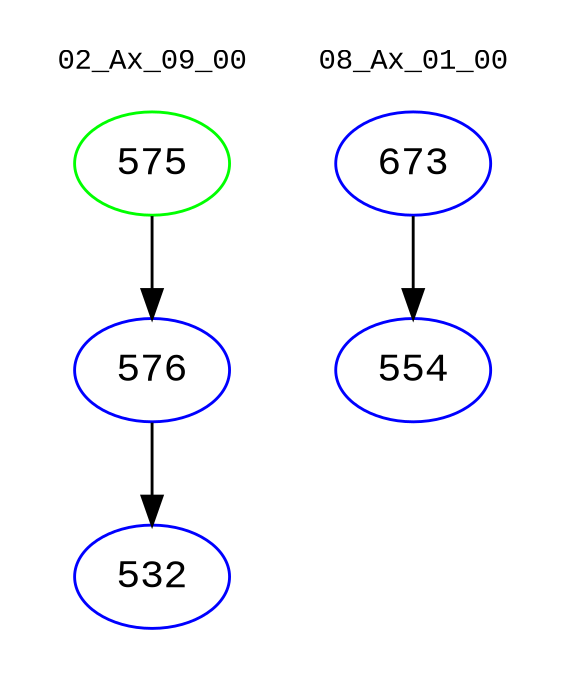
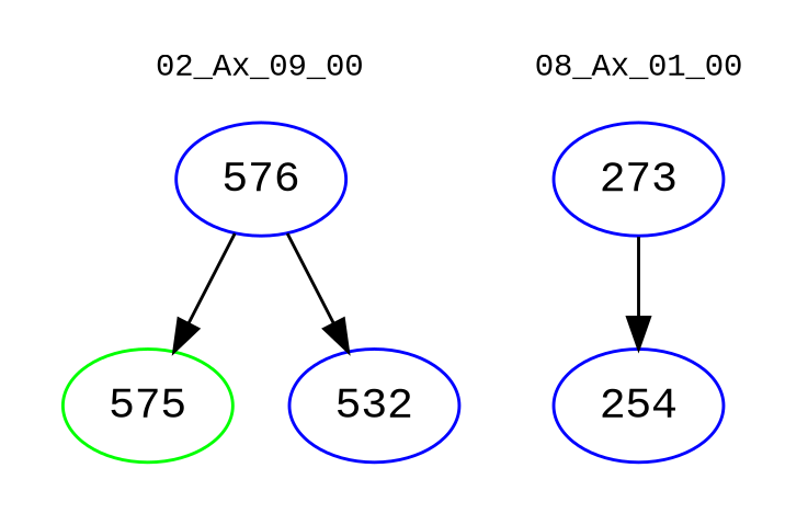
  digraph {
    fontname="Liberation Mono"
    node [color=blue fontname="Liberation Mono"]
    edge [color=black fontname="Liberation Mono"]
    n1 [color=green label=575]
    n2 [label=576]
    n3 [label=532]
-   n4 [label=673]
-   n5 [label=554]
+   n4 [label=273]
+   n5 [label=254]
    subgraph cluster_1 {
      color=white
      fontsize=10
      label="02_Ax_09_00"
      n1
      n2
      n3
    }
    subgraph cluster_2 {
      color=white
      fontsize=10
      label="08_Ax_01_00"
      n4
      n5
    }
-   n1 -> n2
+   n2 -> n1
    n2 -> n3
    n4 -> n5
  }
